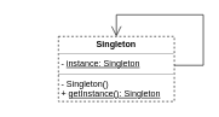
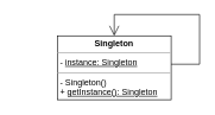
  <mxCell id="0" />
  <mxCell id="1" parent="0" />
  <mxCell id="2" value="" style="group" parent="1" vertex="1" connectable="0"><mxGeometry x="80" y="20" width="200" height="120" as="geometry" /></mxCell>
- <mxCell id="3" value="&lt;p style=&quot;margin: 0px ; margin-top: 4px ; text-align: center&quot;&gt;&lt;b&gt;Singleton&lt;/b&gt;&lt;/p&gt;&lt;hr size=&quot;1&quot;&gt;&lt;p style=&quot;margin: 0px ; margin-left: 4px&quot;&gt;- &lt;u&gt;instance: Singleton&lt;/u&gt;&lt;/p&gt;&lt;hr size=&quot;1&quot;&gt;&lt;p style=&quot;margin: 0px ; margin-left: 4px&quot;&gt;- Singleton()&lt;/p&gt;&lt;p style=&quot;margin: 0px ; margin-left: 4px&quot;&gt;+ &lt;u&gt;getInstance(): Singleton&lt;/u&gt;&lt;/p&gt;&lt;p style=&quot;margin: 0px ; margin-left: 4px&quot;&gt;&lt;br&gt;&lt;/p&gt;" style="verticalAlign=top;align=left;overflow=fill;fontSize=12;fontFamily=Helvetica;html=1;dashed=1;" parent="2" vertex="1"><mxGeometry y="30" width="160" height="90" as="geometry" /></mxCell>
+ <mxCell id="3" value="&lt;p style=&quot;margin: 0px ; margin-top: 4px ; text-align: center&quot;&gt;&lt;b&gt;Singleton&lt;/b&gt;&lt;/p&gt;&lt;hr size=&quot;1&quot;&gt;&lt;p style=&quot;margin: 0px ; margin-left: 4px&quot;&gt;- &lt;u&gt;instance: Singleton&lt;/u&gt;&lt;/p&gt;&lt;hr size=&quot;1&quot;&gt;&lt;p style=&quot;margin: 0px ; margin-left: 4px&quot;&gt;- Singleton()&lt;/p&gt;&lt;p style=&quot;margin: 0px ; margin-left: 4px&quot;&gt;+ &lt;u&gt;getInstance(): Singleton&lt;/u&gt;&lt;/p&gt;&lt;p style=&quot;margin: 0px ; margin-left: 4px&quot;&gt;&lt;br&gt;&lt;/p&gt;" style="verticalAlign=top;align=left;overflow=fill;fontSize=12;fontFamily=Helvetica;html=1;" parent="2" vertex="1"><mxGeometry y="30" width="160" height="90" as="geometry" /></mxCell>
  <mxCell id="4" value="" style="endArrow=open;endFill=1;endSize=12;html=1;entryX=0.5;entryY=0;entryDx=0;entryDy=0;edgeStyle=orthogonalEdgeStyle;rounded=0;" parent="2" target="3" edge="1"><mxGeometry width="160" relative="1" as="geometry"><mxPoint x="160" y="70" as="sourcePoint" /><mxPoint x="240" as="targetPoint" /><Array as="points"><mxPoint x="200" y="70" /><mxPoint x="200" /><mxPoint x="80" /></Array></mxGeometry></mxCell>
  <mxCell id="5" style="edgeStyle=elbowEdgeStyle;rounded=0;orthogonalLoop=1;jettySize=auto;elbow=vertical;html=1;exitX=1;exitY=1;exitDx=0;exitDy=0;strokeColor=#000000;" parent="1" edge="1"><mxGeometry x="150" y="340" as="geometry"><mxPoint x="20" y="130" as="sourcePoint" /><mxPoint x="20" y="130" as="targetPoint" /></mxGeometry></mxCell>
